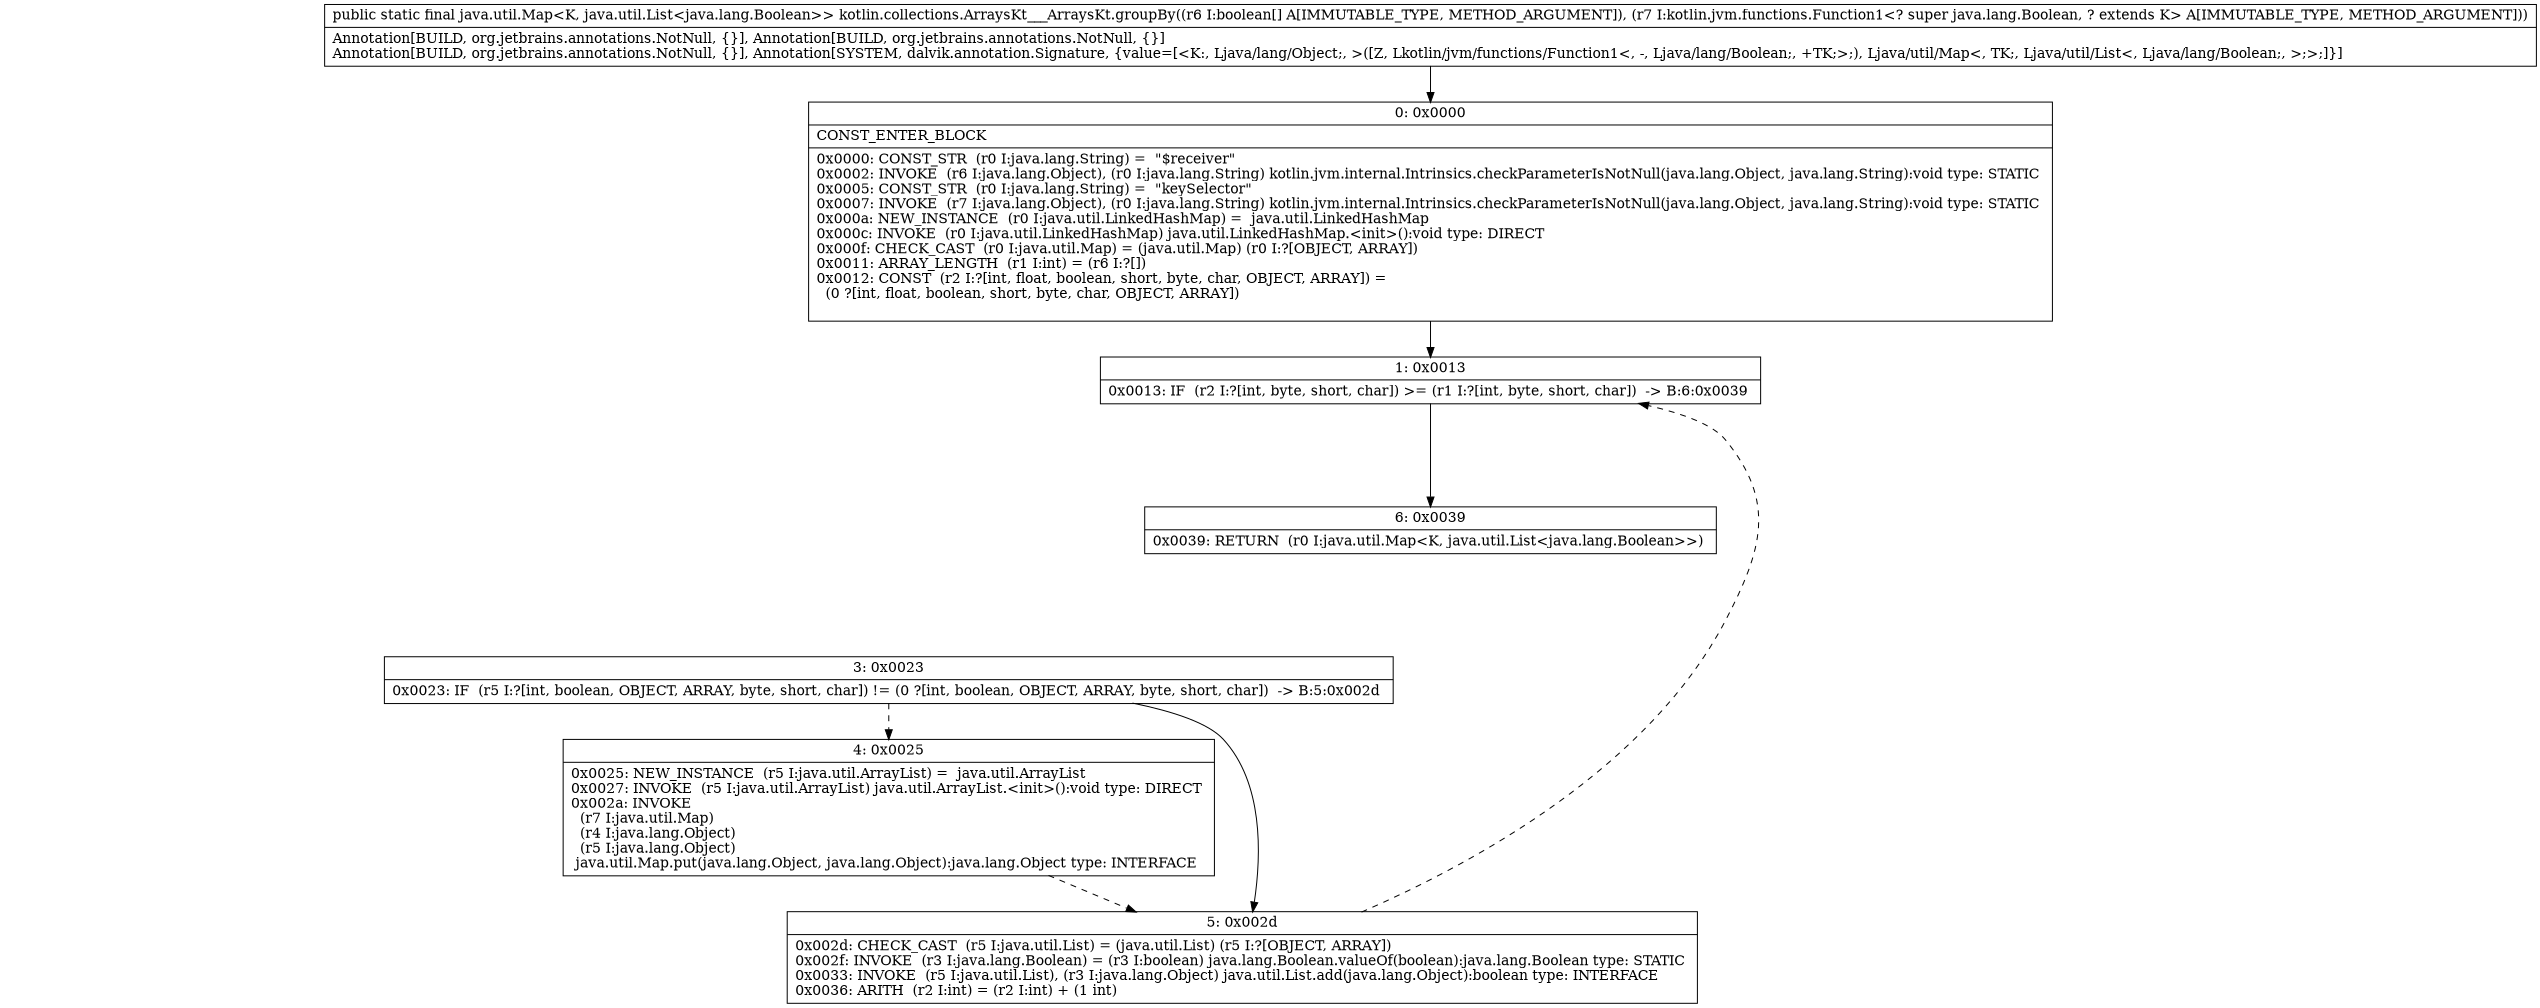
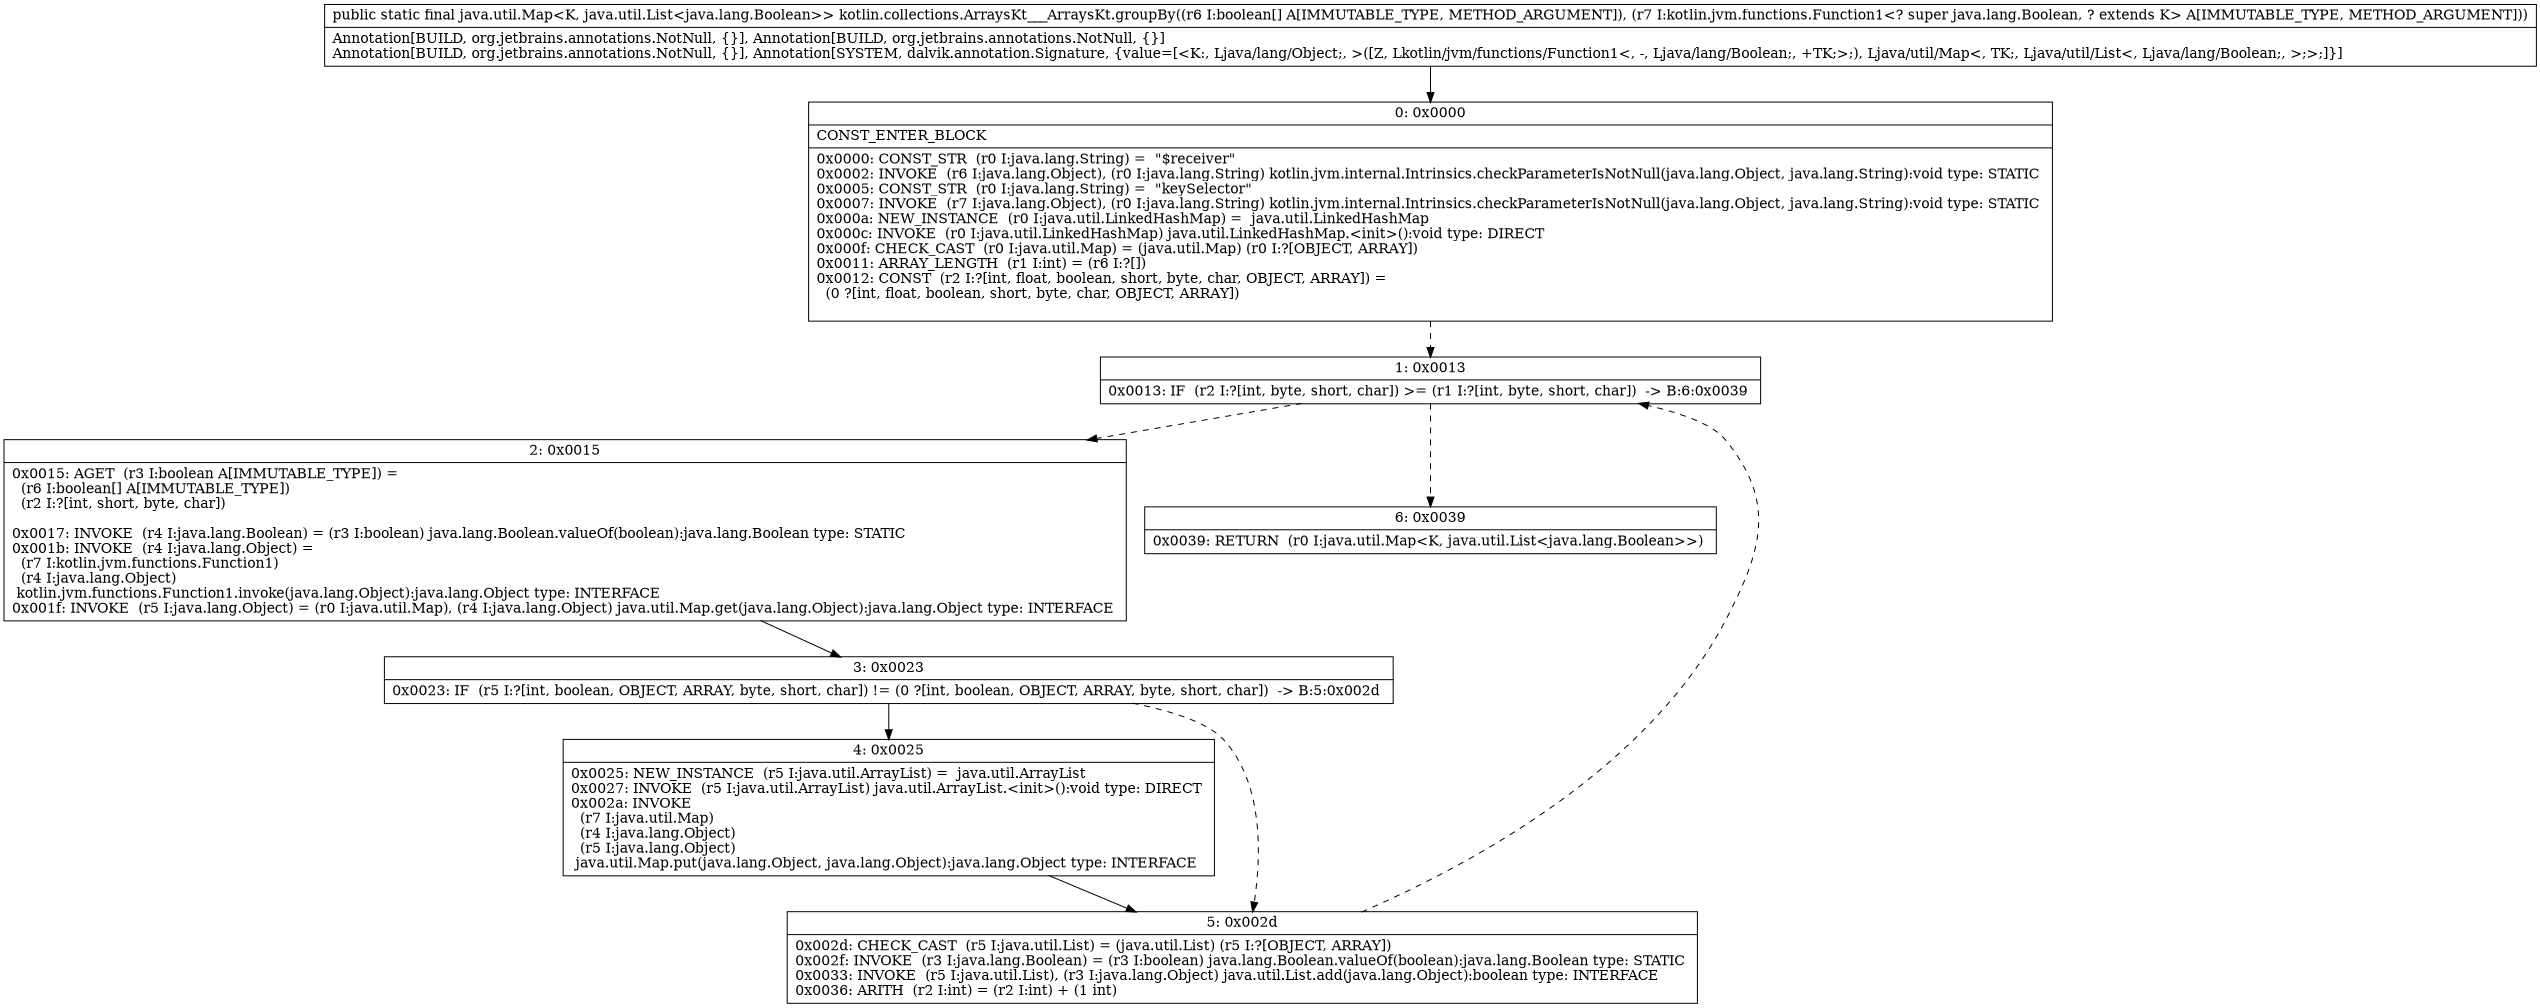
  digraph {
    node [shape=record]
    n1 [label="{0\:\ 0x0000|CONST_ENTER_BLOCK\l|0x0000: CONST_STR  (r0 I:java.lang.String) =  \"$receiver\" \l0x0002: INVOKE  (r6 I:java.lang.Object), (r0 I:java.lang.String) kotlin.jvm.internal.Intrinsics.checkParameterIsNotNull(java.lang.Object, java.lang.String):void type: STATIC \l0x0005: CONST_STR  (r0 I:java.lang.String) =  \"keySelector\" \l0x0007: INVOKE  (r7 I:java.lang.Object), (r0 I:java.lang.String) kotlin.jvm.internal.Intrinsics.checkParameterIsNotNull(java.lang.Object, java.lang.String):void type: STATIC \l0x000a: NEW_INSTANCE  (r0 I:java.util.LinkedHashMap) =  java.util.LinkedHashMap \l0x000c: INVOKE  (r0 I:java.util.LinkedHashMap) java.util.LinkedHashMap.\<init\>():void type: DIRECT \l0x000f: CHECK_CAST  (r0 I:java.util.Map) = (java.util.Map) (r0 I:?[OBJECT, ARRAY]) \l0x0011: ARRAY_LENGTH  (r1 I:int) = (r6 I:?[]) \l0x0012: CONST  (r2 I:?[int, float, boolean, short, byte, char, OBJECT, ARRAY]) = \l  (0 ?[int, float, boolean, short, byte, char, OBJECT, ARRAY])\l \l}"]
    n2 [label="{1\:\ 0x0013|0x0013: IF  (r2 I:?[int, byte, short, char]) \>= (r1 I:?[int, byte, short, char])  \-\> B:6:0x0039 \l}"]
+   n3 [label="{2\:\ 0x0015|0x0015: AGET  (r3 I:boolean A[IMMUTABLE_TYPE]) = \l  (r6 I:boolean[] A[IMMUTABLE_TYPE])\l  (r2 I:?[int, short, byte, char])\l \l0x0017: INVOKE  (r4 I:java.lang.Boolean) = (r3 I:boolean) java.lang.Boolean.valueOf(boolean):java.lang.Boolean type: STATIC \l0x001b: INVOKE  (r4 I:java.lang.Object) = \l  (r7 I:kotlin.jvm.functions.Function1)\l  (r4 I:java.lang.Object)\l kotlin.jvm.functions.Function1.invoke(java.lang.Object):java.lang.Object type: INTERFACE \l0x001f: INVOKE  (r5 I:java.lang.Object) = (r0 I:java.util.Map), (r4 I:java.lang.Object) java.util.Map.get(java.lang.Object):java.lang.Object type: INTERFACE \l}"]
    n4 [label="{6\:\ 0x0039|0x0039: RETURN  (r0 I:java.util.Map\<K, java.util.List\<java.lang.Boolean\>\>) \l}"]
    n5 [label="{3\:\ 0x0023|0x0023: IF  (r5 I:?[int, boolean, OBJECT, ARRAY, byte, short, char]) != (0 ?[int, boolean, OBJECT, ARRAY, byte, short, char])  \-\> B:5:0x002d \l}"]
    n6 [label="{4\:\ 0x0025|0x0025: NEW_INSTANCE  (r5 I:java.util.ArrayList) =  java.util.ArrayList \l0x0027: INVOKE  (r5 I:java.util.ArrayList) java.util.ArrayList.\<init\>():void type: DIRECT \l0x002a: INVOKE  \l  (r7 I:java.util.Map)\l  (r4 I:java.lang.Object)\l  (r5 I:java.lang.Object)\l java.util.Map.put(java.lang.Object, java.lang.Object):java.lang.Object type: INTERFACE \l}"]
    n7 [label="{5\:\ 0x002d|0x002d: CHECK_CAST  (r5 I:java.util.List) = (java.util.List) (r5 I:?[OBJECT, ARRAY]) \l0x002f: INVOKE  (r3 I:java.lang.Boolean) = (r3 I:boolean) java.lang.Boolean.valueOf(boolean):java.lang.Boolean type: STATIC \l0x0033: INVOKE  (r5 I:java.util.List), (r3 I:java.lang.Object) java.util.List.add(java.lang.Object):boolean type: INTERFACE \l0x0036: ARITH  (r2 I:int) = (r2 I:int) + (1 int) \l}"]
    n8 [label="{public static final java.util.Map\<K, java.util.List\<java.lang.Boolean\>\> kotlin.collections.ArraysKt___ArraysKt.groupBy((r6 I:boolean[] A[IMMUTABLE_TYPE, METHOD_ARGUMENT]), (r7 I:kotlin.jvm.functions.Function1\<? super java.lang.Boolean, ? extends K\> A[IMMUTABLE_TYPE, METHOD_ARGUMENT]))  | Annotation[BUILD, org.jetbrains.annotations.NotNull, \{\}], Annotation[BUILD, org.jetbrains.annotations.NotNull, \{\}]\lAnnotation[BUILD, org.jetbrains.annotations.NotNull, \{\}], Annotation[SYSTEM, dalvik.annotation.Signature, \{value=[\<K:, Ljava\/lang\/Object;, \>([Z, Lkotlin\/jvm\/functions\/Function1\<, \-, Ljava\/lang\/Boolean;, +TK;\>;), Ljava\/util\/Map\<, TK;, Ljava\/util\/List\<, Ljava\/lang\/Boolean;, \>;\>;]\}]\l}"]
-   n1 -> n2
-   n2 -> n4
-   n5 -> n6 [style=dashed]
-   n5 -> n7
-   n6 -> n7 [style=dashed]
+   n1 -> n2 [style=dashed]
+   n2 -> n3 [style=dashed]
+   n2 -> n4 [style=dashed]
+   n3 -> n5
+   n5 -> n6 [style=solid]
+   n5 -> n7 [style=dashed]
+   n6 -> n7
    n7 -> n2 [style=dashed]
    n8 -> n1
  }
